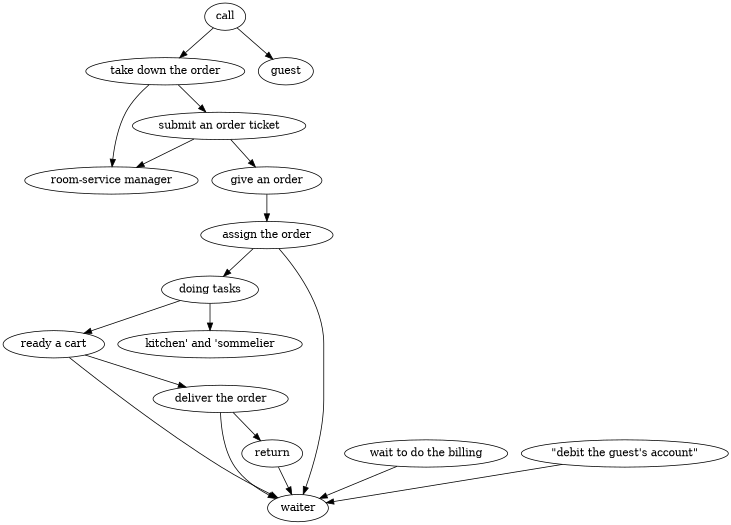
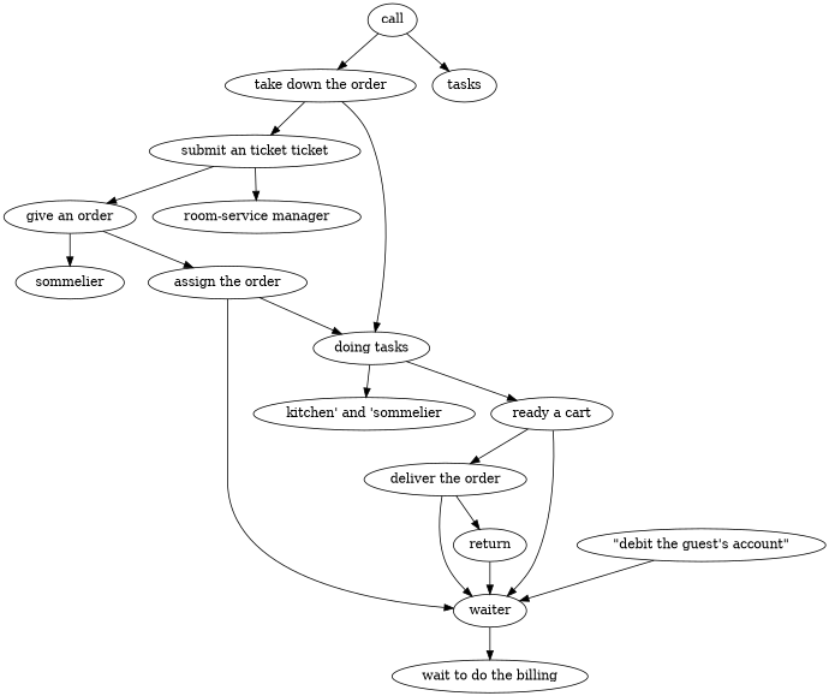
  strict digraph {
    edge [attrs="{'type': 'actor performer', 'label': 'actor performer'}"]
    call [attrs="{'type': 'Activity', 'label': 'call'}"]
    "take down the order" [attrs="{'type': 'Activity', 'label': 'take down the order'}"]
-   guest [attrs="{'type': 'Actor', 'label': 'guest'}"]
-   "submit an order ticket" [attrs="{'type': 'Activity', 'label': 'submit an order ticket'}"]
+   guest [attrs="{'type': 'Actor', 'label': 'guest'}" label=tasks]
+   "submit an order ticket" [attrs="{'type': 'Activity', 'label': 'submit an order ticket'}" label="submit an ticket ticket"]
    "room-service manager" [attrs="{'type': 'Actor', 'label': 'room-service manager'}"]
    "give an order" [attrs="{'type': 'Activity', 'label': 'give an order'}"]
    "assign the order" [attrs="{'type': 'Activity', 'label': 'assign the order'}"]
+   sommelier [attrs="{'type': 'Actor', 'label': 'sommelier'}"]
    "doing tasks" [attrs="{'type': 'Activity', 'label': 'doing tasks'}"]
    waiter [attrs="{'type': 'Actor', 'label': 'waiter'}"]
    "ready a cart" [attrs="{'type': 'Activity', 'label': 'ready a cart'}"]
    "kitchen' and 'sommelier" [attrs="{'type': 'Actor', 'label': \"kitchen' and 'sommelier\"}"]
    "deliver the order" [attrs="{'type': 'Activity', 'label': 'deliver the order'}"]
    return [attrs="{'type': 'Activity', 'label': 'return'}"]
    "wait to do the billing" [attrs="{'type': 'Activity', 'label': 'wait to do the billing'}"]
    "\"debit the guest's account\"" [attrs="{'type': 'Activity', 'label': '\"debit the guest\'s account\"'}"]
    call -> "take down the order" [attrs="{'type': 'flow', 'label': 'flow'}"]
    call -> guest
    "take down the order" -> "submit an order ticket" [attrs="{'type': 'flow', 'label': 'flow'}"]
-   "take down the order" -> "room-service manager"
+   "take down the order" -> "doing tasks"
    "submit an order ticket" -> "room-service manager"
    "submit an order ticket" -> "give an order" [attrs="{'type': 'flow', 'label': 'flow'}"]
    "give an order" -> "assign the order" [attrs="{'type': 'flow', 'label': 'flow'}"]
+   "give an order" -> sommelier
    "assign the order" -> "doing tasks" [attrs="{'type': 'flow', 'label': 'flow'}"]
    "assign the order" -> waiter
    "doing tasks" -> "ready a cart" [attrs="{'type': 'flow', 'label': 'flow'}"]
    "doing tasks" -> "kitchen' and 'sommelier"
    "ready a cart" -> waiter
    "ready a cart" -> "deliver the order" [attrs="{'type': 'flow', 'label': 'flow'}"]
    "deliver the order" -> waiter
    "deliver the order" -> return [attrs="{'type': 'flow', 'label': 'flow'}"]
    return -> waiter
-   "wait to do the billing" -> waiter
+   waiter -> "wait to do the billing"
    "\"debit the guest's account\"" -> waiter
  }
